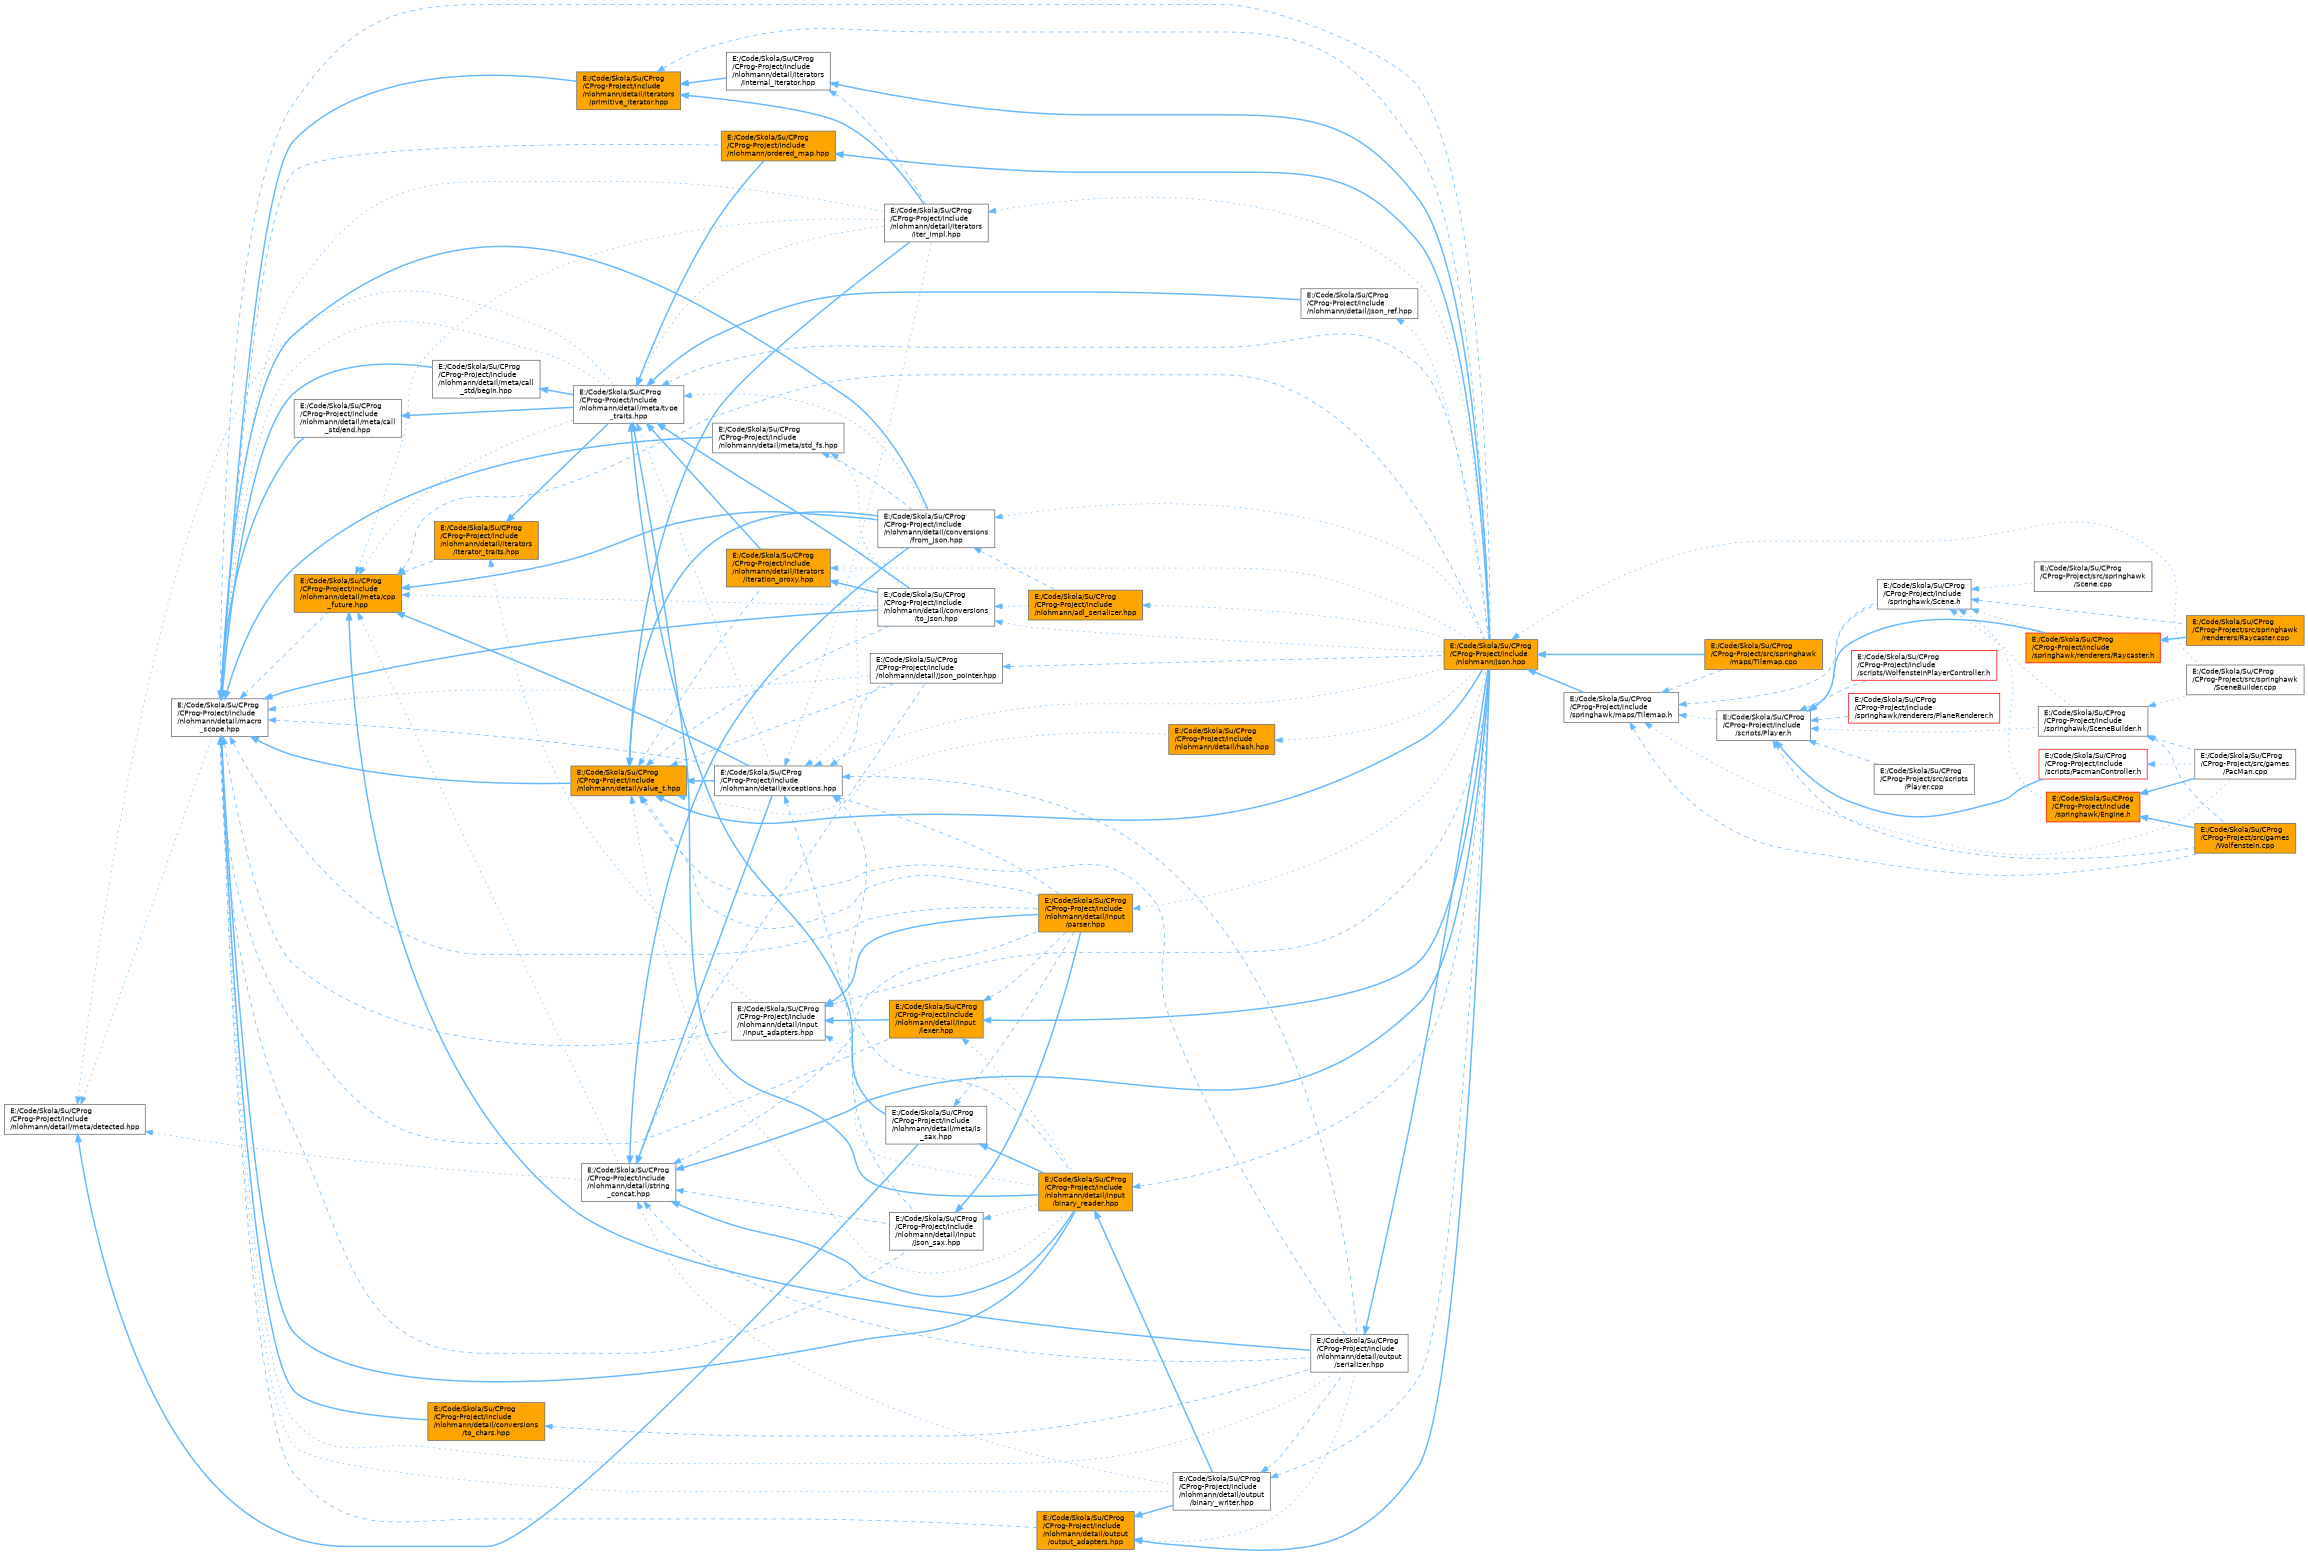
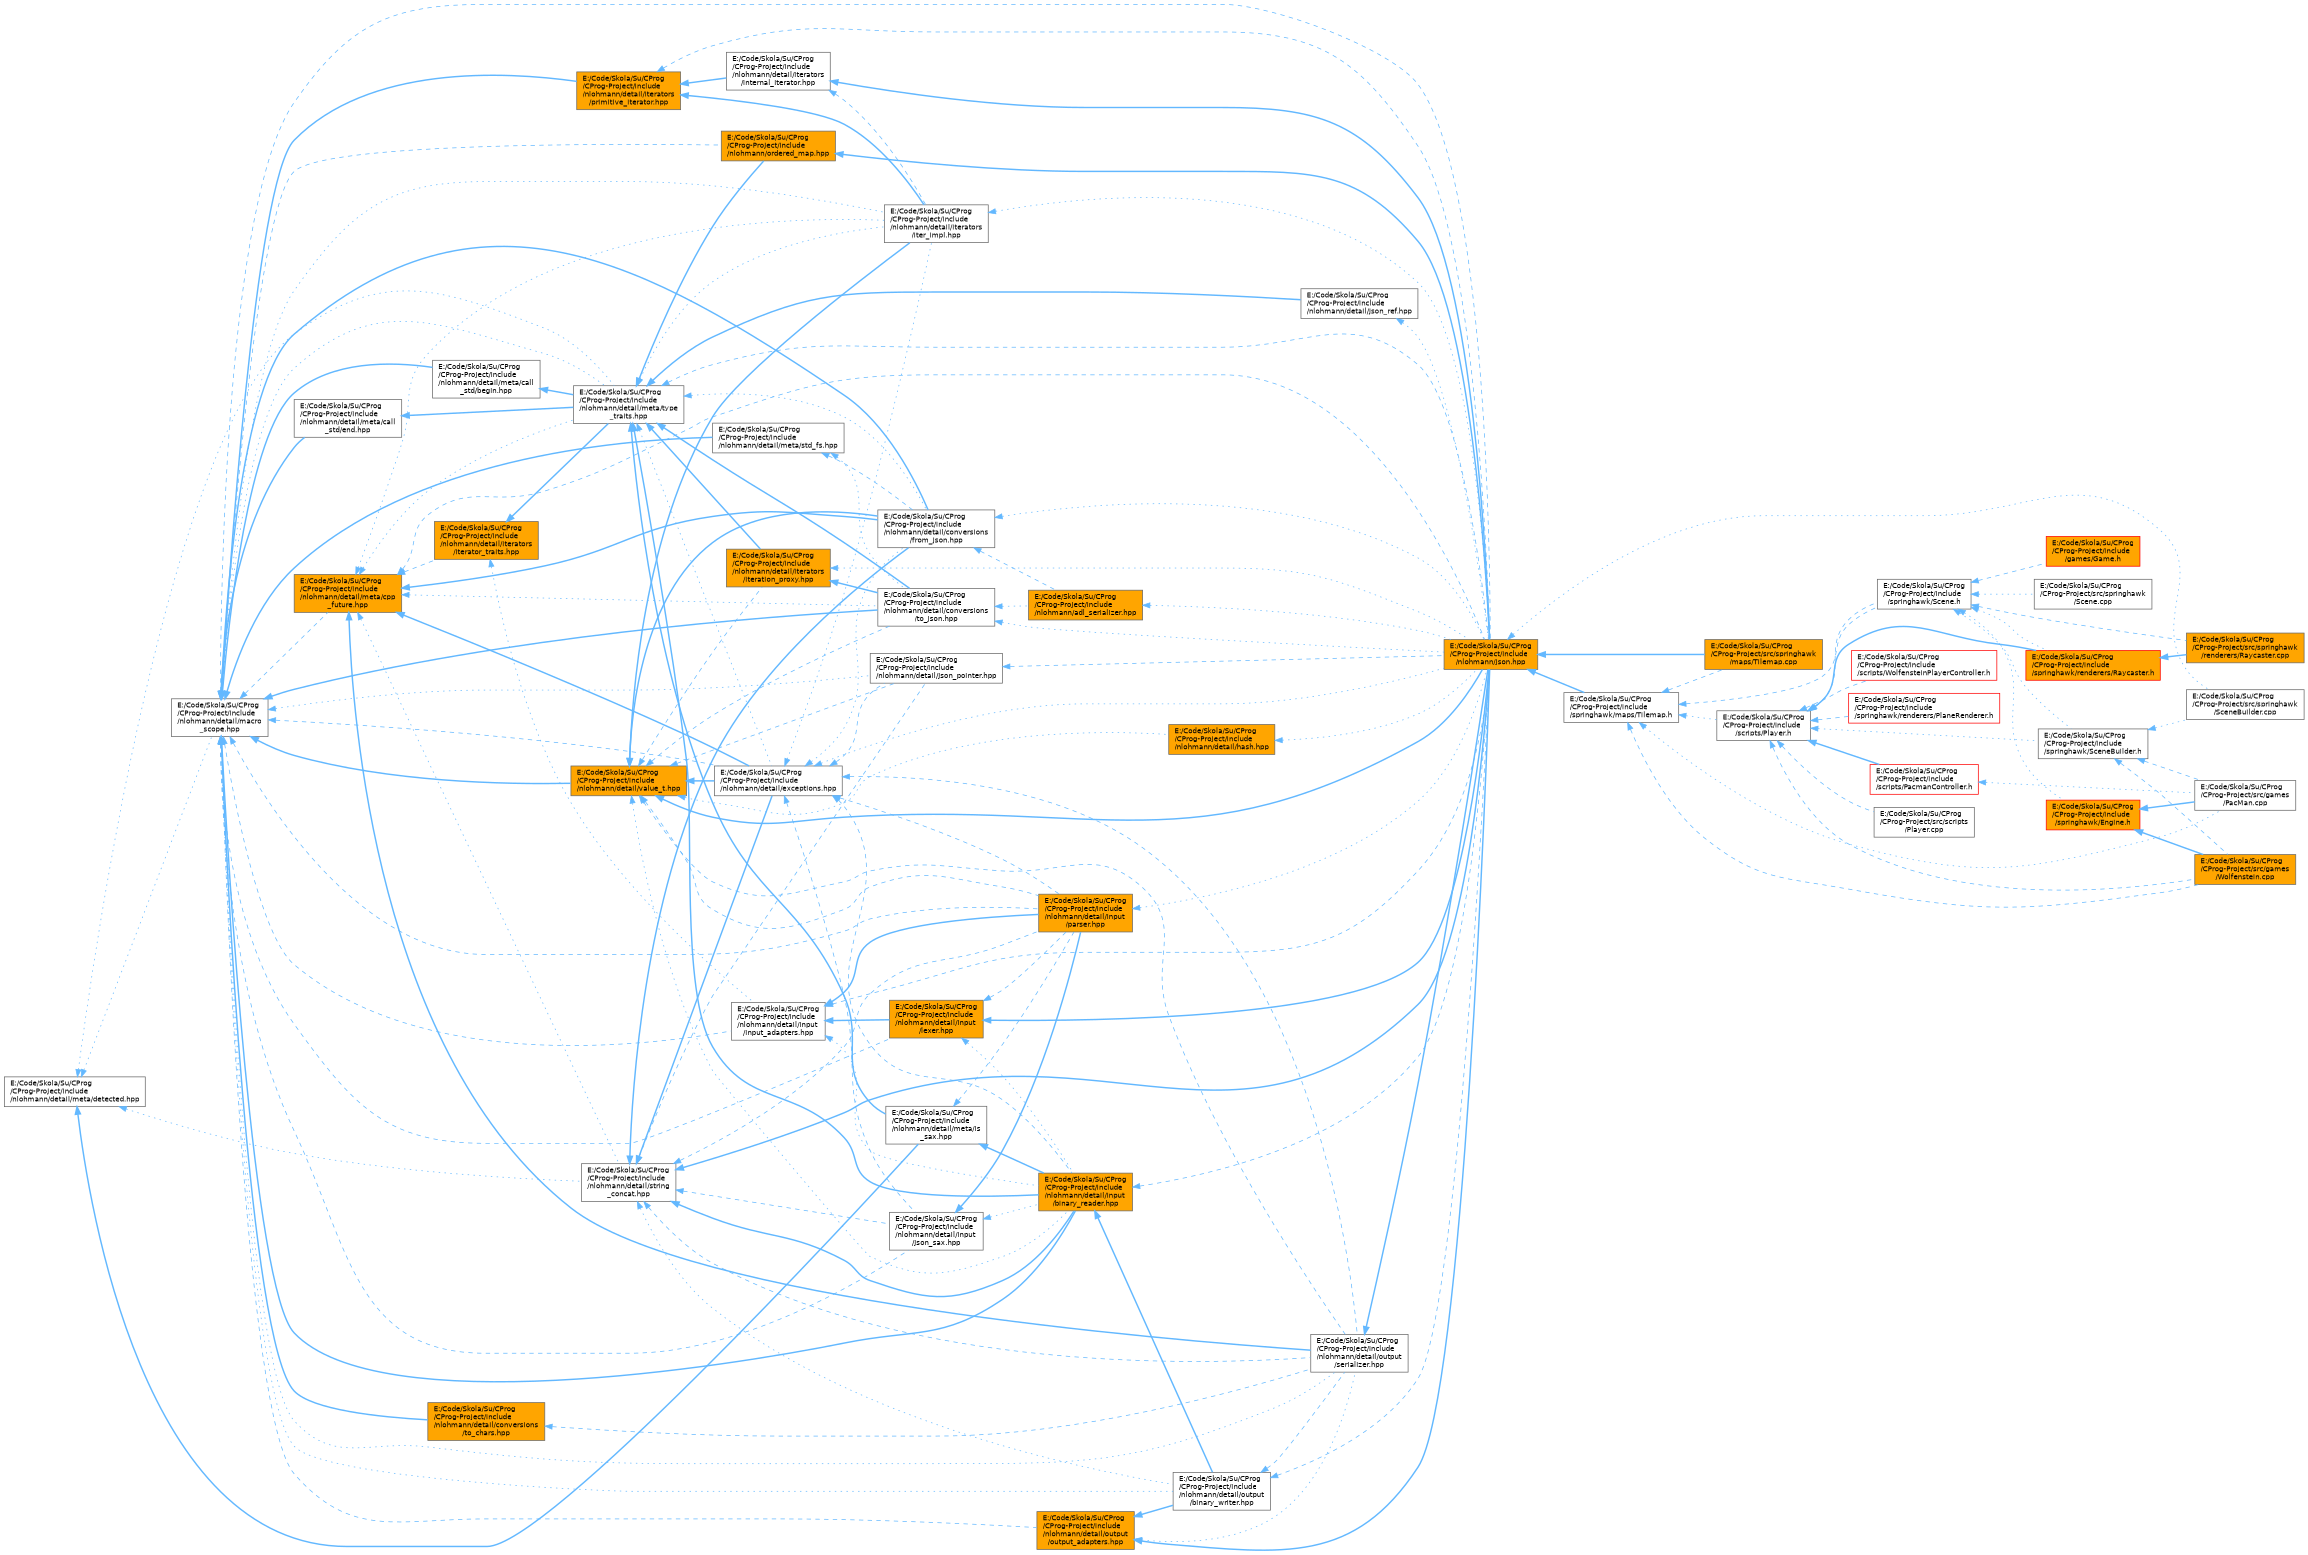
  digraph {
    rankdir=LR
    node [color=grey40 fillcolor=white fontname=Helvetica fontsize=10 shape=box style=filled]
    edge [color=steelblue1 dir=back fontname=Helvetica fontsize=10 labelfontname=Helvetica labelfontsize=10 style=bold]
    n1 [color=gray40 fontcolor=black height=0.2 label="E:/Code/Skola/Su/CProg\l/CProg-Project/include\l/nlohmann/detail/meta/detected.hpp" width=0.4]
    n2 [height=0.2 label="E:/Code/Skola/Su/CProg\l/CProg-Project/include\l/nlohmann/detail/macro\l_scope.hpp" width=0.4]
    n3 [height=0.2 label="E:/Code/Skola/Su/CProg\l/CProg-Project/include\l/nlohmann/detail/meta/type\l_traits.hpp" width=0.4]
    n4 [height=0.2 label="E:/Code/Skola/Su/CProg\l/CProg-Project/include\l/nlohmann/detail/meta/is\l_sax.hpp" width=0.4]
    n5 [height=0.2 label="E:/Code/Skola/Su/CProg\l/CProg-Project/include\l/nlohmann/detail/string\l_concat.hpp" width=0.4]
    n6 [height=0.2 label="E:/Code/Skola/Su/CProg\l/CProg-Project/include\l/nlohmann/detail/conversions\l/from_json.hpp" width=0.4]
    n7 [fillcolor=orange height=0.2 label="E:/Code/Skola/Su/CProg\l/CProg-Project/include\l/nlohmann/json.hpp" width=0.4]
    n8 [fillcolor=orange height=0.2 label="E:/Code/Skola/Su/CProg\l/CProg-Project/include\l/nlohmann/detail/conversions\l/to_chars.hpp" width=0.4]
    n9 [height=0.2 label="E:/Code/Skola/Su/CProg\l/CProg-Project/include\l/nlohmann/detail/output\l/serializer.hpp" width=0.4]
    n10 [height=0.2 label="E:/Code/Skola/Su/CProg\l/CProg-Project/include\l/nlohmann/detail/conversions\l/to_json.hpp" width=0.4]
    n11 [height=0.2 label="E:/Code/Skola/Su/CProg\l/CProg-Project/include\l/nlohmann/detail/exceptions.hpp" width=0.4]
    n12 [fillcolor=orange height=0.2 label="E:/Code/Skola/Su/CProg\l/CProg-Project/include\l/nlohmann/detail/input\l/binary_reader.hpp" width=0.4]
    n13 [height=0.2 label="E:/Code/Skola/Su/CProg\l/CProg-Project/include\l/nlohmann/detail/output\l/binary_writer.hpp" width=0.4]
    n14 [height=0.2 label="E:/Code/Skola/Su/CProg\l/CProg-Project/include\l/nlohmann/detail/input\l/json_sax.hpp" width=0.4]
    n15 [fillcolor=orange height=0.2 label="E:/Code/Skola/Su/CProg\l/CProg-Project/include\l/nlohmann/detail/input\l/parser.hpp" width=0.4]
    n16 [height=0.2 label="E:/Code/Skola/Su/CProg\l/CProg-Project/include\l/nlohmann/detail/iterators\l/iter_impl.hpp" width=0.4]
    n17 [height=0.2 label="E:/Code/Skola/Su/CProg\l/CProg-Project/include\l/nlohmann/detail/json_pointer.hpp" width=0.4]
    n18 [height=0.2 label="E:/Code/Skola/Su/CProg\l/CProg-Project/include\l/nlohmann/detail/input\l/input_adapters.hpp" width=0.4]
    n19 [fillcolor=orange height=0.2 label="E:/Code/Skola/Su/CProg\l/CProg-Project/include\l/nlohmann/detail/input\l/lexer.hpp" width=0.4]
    n20 [fillcolor=orange height=0.2 label="E:/Code/Skola/Su/CProg\l/CProg-Project/include\l/nlohmann/detail/iterators\l/primitive_iterator.hpp" width=0.4]
    n21 [height=0.2 label="E:/Code/Skola/Su/CProg\l/CProg-Project/include\l/nlohmann/detail/meta/call\l_std/begin.hpp" width=0.4]
    n22 [fillcolor=orange height=0.2 label="E:/Code/Skola/Su/CProg\l/CProg-Project/include\l/nlohmann/ordered_map.hpp" width=0.4]
    n23 [height=0.2 label="E:/Code/Skola/Su/CProg\l/CProg-Project/include\l/nlohmann/detail/meta/call\l_std/end.hpp" width=0.4]
    n24 [fillcolor=orange height=0.2 label="E:/Code/Skola/Su/CProg\l/CProg-Project/include\l/nlohmann/detail/meta/cpp\l_future.hpp" width=0.4]
    n25 [height=0.2 label="E:/Code/Skola/Su/CProg\l/CProg-Project/include\l/nlohmann/detail/meta/std_fs.hpp" width=0.4]
    n26 [fillcolor=orange height=0.2 label="E:/Code/Skola/Su/CProg\l/CProg-Project/include\l/nlohmann/detail/output\l/output_adapters.hpp" width=0.4]
    n27 [fillcolor=orange height=0.2 label="E:/Code/Skola/Su/CProg\l/CProg-Project/include\l/nlohmann/detail/value_t.hpp" width=0.4]
    n28 [fillcolor=orange height=0.2 label="E:/Code/Skola/Su/CProg\l/CProg-Project/include\l/nlohmann/adl_serializer.hpp" width=0.4]
    n29 [height=0.2 label="E:/Code/Skola/Su/CProg\l/CProg-Project/include\l/springhawk/maps/Tilemap.h" width=0.4]
    n30 [height=0.2 label="E:/Code/Skola/Su/CProg\l/CProg-Project/src/springhawk\l/SceneBuilder.cpp" width=0.4]
    n31 [fillcolor=orange height=0.2 label="E:/Code/Skola/Su/CProg\l/CProg-Project/src/springhawk\l/maps/Tilemap.cpp" width=0.4]
    n32 [height=0.2 label="E:/Code/Skola/Su/CProg\l/CProg-Project/include\l/scripts/Player.h" width=0.4]
    n33 [height=0.2 label="E:/Code/Skola/Su/CProg\l/CProg-Project/src/games\l/PacMan.cpp" width=0.4]
    n34 [height=0.2 label="E:/Code/Skola/Su/CProg\l/CProg-Project/include\l/springhawk/Scene.h" width=0.4]
    n35 [fillcolor=orange height=0.2 label="E:/Code/Skola/Su/CProg\l/CProg-Project/src/games\l/Wolfenstein.cpp" width=0.4]
    n36 [color=red height=0.2 label="E:/Code/Skola/Su/CProg\l/CProg-Project/include\l/scripts/PacmanController.h" width=0.4]
    n37 [color=red height=0.2 label="E:/Code/Skola/Su/CProg\l/CProg-Project/include\l/scripts/WolfensteinPlayerController.h" width=0.4]
    n38 [height=0.2 label="E:/Code/Skola/Su/CProg\l/CProg-Project/include\l/springhawk/SceneBuilder.h" width=0.4]
    n39 [color=red fillcolor=orange height=0.2 label="E:/Code/Skola/Su/CProg\l/CProg-Project/include\l/springhawk/renderers/Raycaster.h" width=0.4]
    n40 [color=red height=0.2 label="E:/Code/Skola/Su/CProg\l/CProg-Project/include\l/springhawk/renderers/PlaneRenderer.h" width=0.4]
    n41 [height=0.2 label="E:/Code/Skola/Su/CProg\l/CProg-Project/src/scripts\l/Player.cpp" width=0.4]
+   n42 [color=red fillcolor=orange height=0.2 label="E:/Code/Skola/Su/CProg\l/CProg-Project/include\l/games/Game.h" width=0.4]
    n43 [color=red fillcolor=orange height=0.2 label="E:/Code/Skola/Su/CProg\l/CProg-Project/include\l/springhawk/Engine.h" width=0.4]
    n44 [fillcolor=orange height=0.2 label="E:/Code/Skola/Su/CProg\l/CProg-Project/src/springhawk\l/renderers/Raycaster.cpp" width=0.4]
    n45 [height=0.2 label="E:/Code/Skola/Su/CProg\l/CProg-Project/src/springhawk\l/Scene.cpp" width=0.4]
    n46 [height=0.2 label="E:/Code/Skola/Su/CProg\l/CProg-Project/include\l/nlohmann/detail/iterators\l/internal_iterator.hpp" width=0.4]
    n47 [fillcolor=orange height=0.2 label="E:/Code/Skola/Su/CProg\l/CProg-Project/include\l/nlohmann/detail/iterators\l/iteration_proxy.hpp" width=0.4]
    n48 [height=0.2 label="E:/Code/Skola/Su/CProg\l/CProg-Project/include\l/nlohmann/detail/json_ref.hpp" width=0.4]
    n49 [fillcolor=orange height=0.2 label="E:/Code/Skola/Su/CProg\l/CProg-Project/include\l/nlohmann/detail/iterators\l/iterator_traits.hpp" width=0.4]
    n50 [fillcolor=orange height=0.2 label="E:/Code/Skola/Su/CProg\l/CProg-Project/include\l/nlohmann/detail/hash.hpp" width=0.4]
    n1 -> n2 [style=dotted]
    n1 -> n3 [style=dotted]
    n1 -> n4
    n1 -> n5 [style=dotted]
    n2 -> n3 [style=dotted]
    n2 -> n6
    n2 -> n7 [style=dashed]
    n2 -> n8
    n2 -> n9 [style=dotted]
    n2 -> n10
    n2 -> n11 [style=dashed]
    n2 -> n12
    n2 -> n13 [style=dotted]
    n2 -> n14 [style=dashed]
    n2 -> n15 [style=dashed]
    n2 -> n16 [style=dotted]
    n2 -> n17 [style=dotted]
    n2 -> n18 [style=dashed]
    n2 -> n19 [style=dashed]
    n2 -> n20
    n2 -> n21
    n2 -> n22 [style=dashed]
    n2 -> n23
    n2 -> n24 [style=dashed]
    n2 -> n25
    n2 -> n26 [style=dashed]
    n2 -> n27
    n3 -> n4
    n3 -> n6 [style=dotted]
    n3 -> n7 [style=dashed]
    n3 -> n10
    n3 -> n11 [style=dotted]
    n3 -> n12
    n3 -> n16 [style=dotted]
    n3 -> n22
    n3 -> n47
    n3 -> n48
    n4 -> n12
    n4 -> n15 [style=dashed]
    n5 -> n6
    n5 -> n7
    n5 -> n9 [style=dashed]
    n5 -> n11
    n5 -> n12
    n5 -> n13 [style=dotted]
    n5 -> n14 [style=dashed]
    n5 -> n15 [style=dashed]
    n5 -> n17 [style=dashed]
    n6 -> n7 [style=dotted]
    n6 -> n28 [style=dashed]
    n7 -> n29
    n7 -> n30 [style=dotted]
    n7 -> n31
    n8 -> n9 [style=dashed]
    n9 -> n7
    n10 -> n7 [style=dotted]
    n10 -> n28 [style=dotted]
    n11 -> n6 [style=dotted]
    n11 -> n7 [style=dotted]
    n11 -> n9 [style=dashed]
    n11 -> n12 [style=dashed]
    n11 -> n14 [style=dashed]
    n11 -> n15 [style=dashed]
    n11 -> n16 [style=dotted]
    n11 -> n17 [style=dashed]
    n12 -> n7 [style=dashed]
    n12 -> n13
    n13 -> n7 [style=dashed]
    n13 -> n9 [style=dashed]
    n14 -> n12 [style=dotted]
    n14 -> n15
    n15 -> n7 [style=dotted]
    n16 -> n7 [style=dotted]
    n17 -> n7 [style=dashed]
    n18 -> n7 [style=dashed]
    n18 -> n12 [style=dotted]
    n18 -> n15
    n18 -> n19
    n19 -> n7
    n19 -> n12 [style=dotted]
    n19 -> n15 [style=dashed]
    n20 -> n7 [style=dashed]
    n20 -> n16
    n20 -> n46
    n21 -> n3
    n22 -> n7
    n23 -> n3
    n24 -> n3 [style=dotted]
    n24 -> n5 [style=dotted]
    n24 -> n6
    n24 -> n7 [style=dashed]
    n24 -> n9
    n24 -> n10 [style=dotted]
    n24 -> n11
    n24 -> n16 [style=dotted]
    n24 -> n49 [style=dashed]
    n25 -> n6 [style=dashed]
    n25 -> n10 [style=dotted]
    n26 -> n7
    n26 -> n9 [style=dotted]
    n26 -> n13
    n27 -> n6
    n27 -> n7
    n27 -> n9 [style=dashed]
    n27 -> n10 [style=dashed]
    n27 -> n11
    n27 -> n12 [style=dotted]
    n27 -> n15 [style=dashed]
    n27 -> n16
    n27 -> n17 [style=dashed]
    n27 -> n47 [style=dashed]
    n27 -> n50 [style=dotted]
    n28 -> n7 [style=dotted]
    n29 -> n31 [style=dashed]
    n29 -> n32 [style=dotted]
    n29 -> n33 [style=dotted]
    n29 -> n34 [style=dashed]
    n29 -> n35 [style=dashed]
    n32 -> n34 [style=dashed]
    n32 -> n35 [style=dashed]
    n32 -> n36
    n32 -> n37 [style=dashed]
    n32 -> n38 [style=dotted]
    n32 -> n39
    n32 -> n40 [style=dashed]
    n32 -> n41 [style=dashed]
    n34 -> n38 [style=dotted]
    n34 -> n39 [style=dotted]
+   n34 -> n42 [style=dashed]
    n34 -> n43 [style=dotted]
    n34 -> n44 [style=dashed]
    n34 -> n45 [style=dotted]
    n36 -> n33 [style=dotted]
    n38 -> n30 [style=dotted]
    n38 -> n33 [style=dashed]
    n38 -> n35 [style=dashed]
    n39 -> n44
    n43 -> n33
    n43 -> n35
    n46 -> n7
    n46 -> n16 [style=dashed]
    n47 -> n7 [style=dotted]
    n47 -> n10
    n48 -> n7 [style=dotted]
    n49 -> n3
    n49 -> n18 [style=dotted]
    n50 -> n7 [style=dotted]
  }
